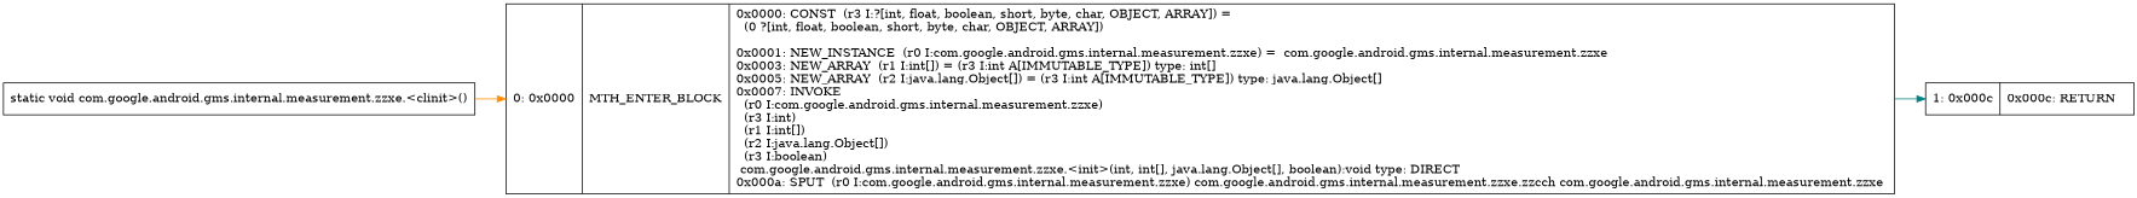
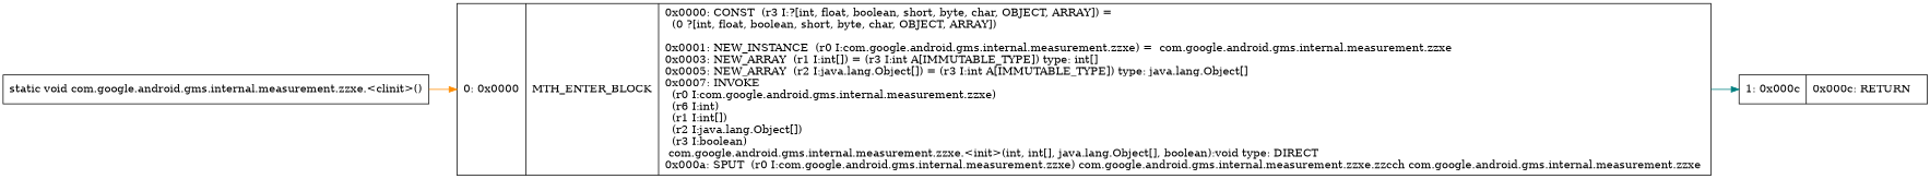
  digraph {
    rankdir=LR
    node [shape=record]
-   n1 [label="{0\:\ 0x0000|MTH_ENTER_BLOCK\l|0x0000: CONST  (r3 I:?[int, float, boolean, short, byte, char, OBJECT, ARRAY]) = \l  (0 ?[int, float, boolean, short, byte, char, OBJECT, ARRAY])\l \l0x0001: NEW_INSTANCE  (r0 I:com.google.android.gms.internal.measurement.zzxe) =  com.google.android.gms.internal.measurement.zzxe \l0x0003: NEW_ARRAY  (r1 I:int[]) = (r3 I:int A[IMMUTABLE_TYPE]) type: int[] \l0x0005: NEW_ARRAY  (r2 I:java.lang.Object[]) = (r3 I:int A[IMMUTABLE_TYPE]) type: java.lang.Object[] \l0x0007: INVOKE  \l  (r0 I:com.google.android.gms.internal.measurement.zzxe)\l  (r3 I:int)\l  (r1 I:int[])\l  (r2 I:java.lang.Object[])\l  (r3 I:boolean)\l com.google.android.gms.internal.measurement.zzxe.\<init\>(int, int[], java.lang.Object[], boolean):void type: DIRECT \l0x000a: SPUT  (r0 I:com.google.android.gms.internal.measurement.zzxe) com.google.android.gms.internal.measurement.zzxe.zzcch com.google.android.gms.internal.measurement.zzxe \l}"]
+   n1 [label="{0\:\ 0x0000|MTH_ENTER_BLOCK\l|0x0000: CONST  (r3 I:?[int, float, boolean, short, byte, char, OBJECT, ARRAY]) = \l  (0 ?[int, float, boolean, short, byte, char, OBJECT, ARRAY])\l \l0x0001: NEW_INSTANCE  (r0 I:com.google.android.gms.internal.measurement.zzxe) =  com.google.android.gms.internal.measurement.zzxe \l0x0003: NEW_ARRAY  (r1 I:int[]) = (r3 I:int A[IMMUTABLE_TYPE]) type: int[] \l0x0005: NEW_ARRAY  (r2 I:java.lang.Object[]) = (r3 I:int A[IMMUTABLE_TYPE]) type: java.lang.Object[] \l0x0007: INVOKE  \l  (r0 I:com.google.android.gms.internal.measurement.zzxe)\l  (r6 I:int)\l  (r1 I:int[])\l  (r2 I:java.lang.Object[])\l  (r3 I:boolean)\l com.google.android.gms.internal.measurement.zzxe.\<init\>(int, int[], java.lang.Object[], boolean):void type: DIRECT \l0x000a: SPUT  (r0 I:com.google.android.gms.internal.measurement.zzxe) com.google.android.gms.internal.measurement.zzxe.zzcch com.google.android.gms.internal.measurement.zzxe \l}"]
    n2 [label="{1\:\ 0x000c|0x000c: RETURN   \l}"]
    n3 [label="{static void com.google.android.gms.internal.measurement.zzxe.\<clinit\>() }"]
    n1 -> n2 [color=teal]
    n3 -> n1 [color=darkorange]
  }
